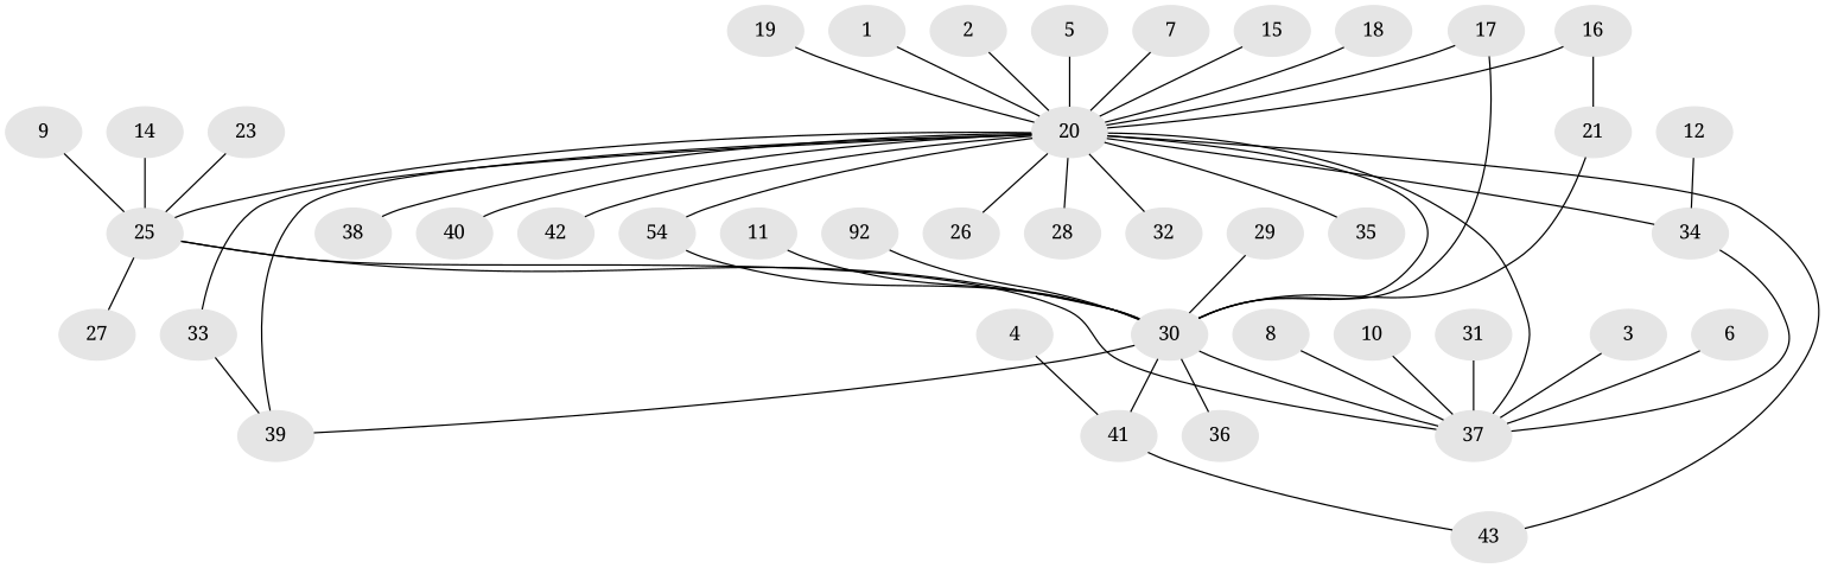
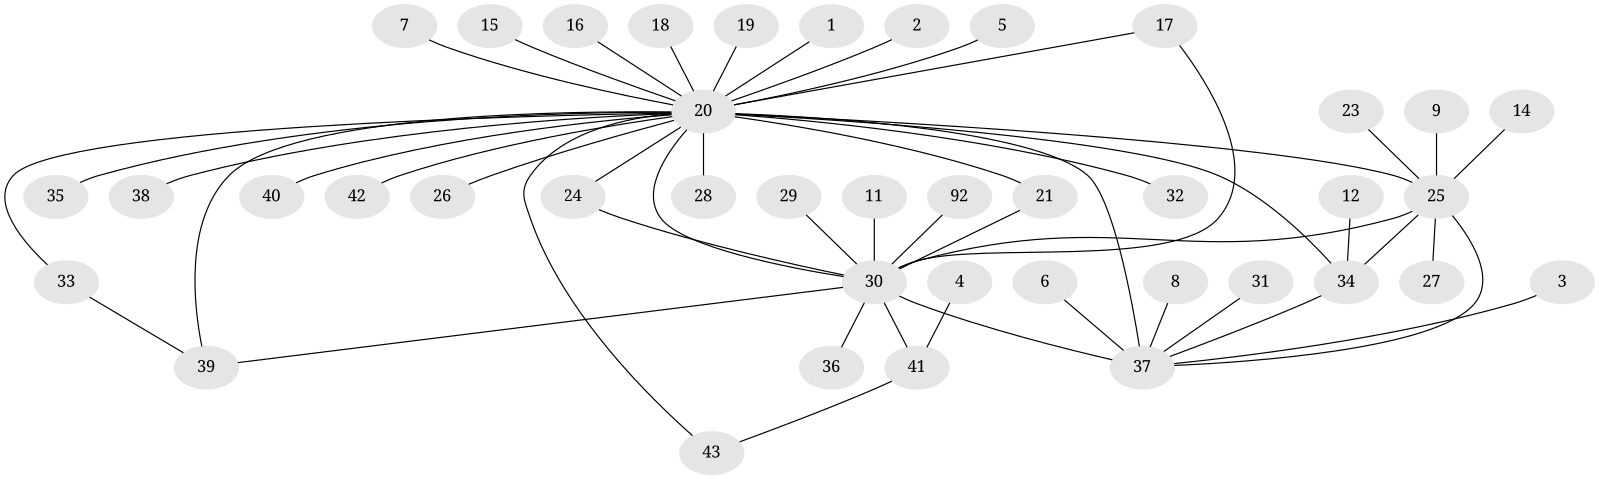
  graph {
    fontname="Noto Serif"
    node [color=gray90 fontname="Noto Serif" style=filled]
    edge [fontname="Noto Serif" weight=1.0]
    1
    20
    37
    25
    30
    34
    21
-   24 [label=54]
+   24
    26
    28
    32
    33
    35
    38
    39
    40
    42
    43
    2
    3
    4
    41
    5
    6
    7
    8
    9
    27
-   10
    11
    36
    12
    14
    15
    16
    17
    18
    19
    n39 [label=92]
    23
    29
    31
    1 -- 20
    20 -- 37 [weight=2.0]
    20 -- 25 [weight=2.0]
    20 -- 30
    20 -- 34 [weight=2.0]
-   16 -- 21 [weight=2.0]
+   20 -- 21 [weight=2.0]
    20 -- 24
    20 -- 26
    20 -- 28
    20 -- 32
    20 -- 33
    20 -- 35
    20 -- 38
    20 -- 39
    20 -- 40
    20 -- 42
    20 -- 43
    25 -- 37
    25 -- 30
+   25 -- 34
    25 -- 27
    30 -- 37 [weight=2.0]
    30 -- 39
    30 -- 41
    30 -- 36
    34 -- 37
    21 -- 30 [weight=2.0]
    24 -- 30
    33 -- 39
    2 -- 20
    3 -- 37
    4 -- 41
    41 -- 43
    5 -- 20
    6 -- 37
    7 -- 20
    8 -- 37
    9 -- 25
-   10 -- 37
    11 -- 30
    12 -- 34
    14 -- 25
    15 -- 20
    16 -- 20
    17 -- 20
    17 -- 30
    18 -- 20
    19 -- 20
    n39 -- 30
    23 -- 25
    29 -- 30
    31 -- 37
  }
